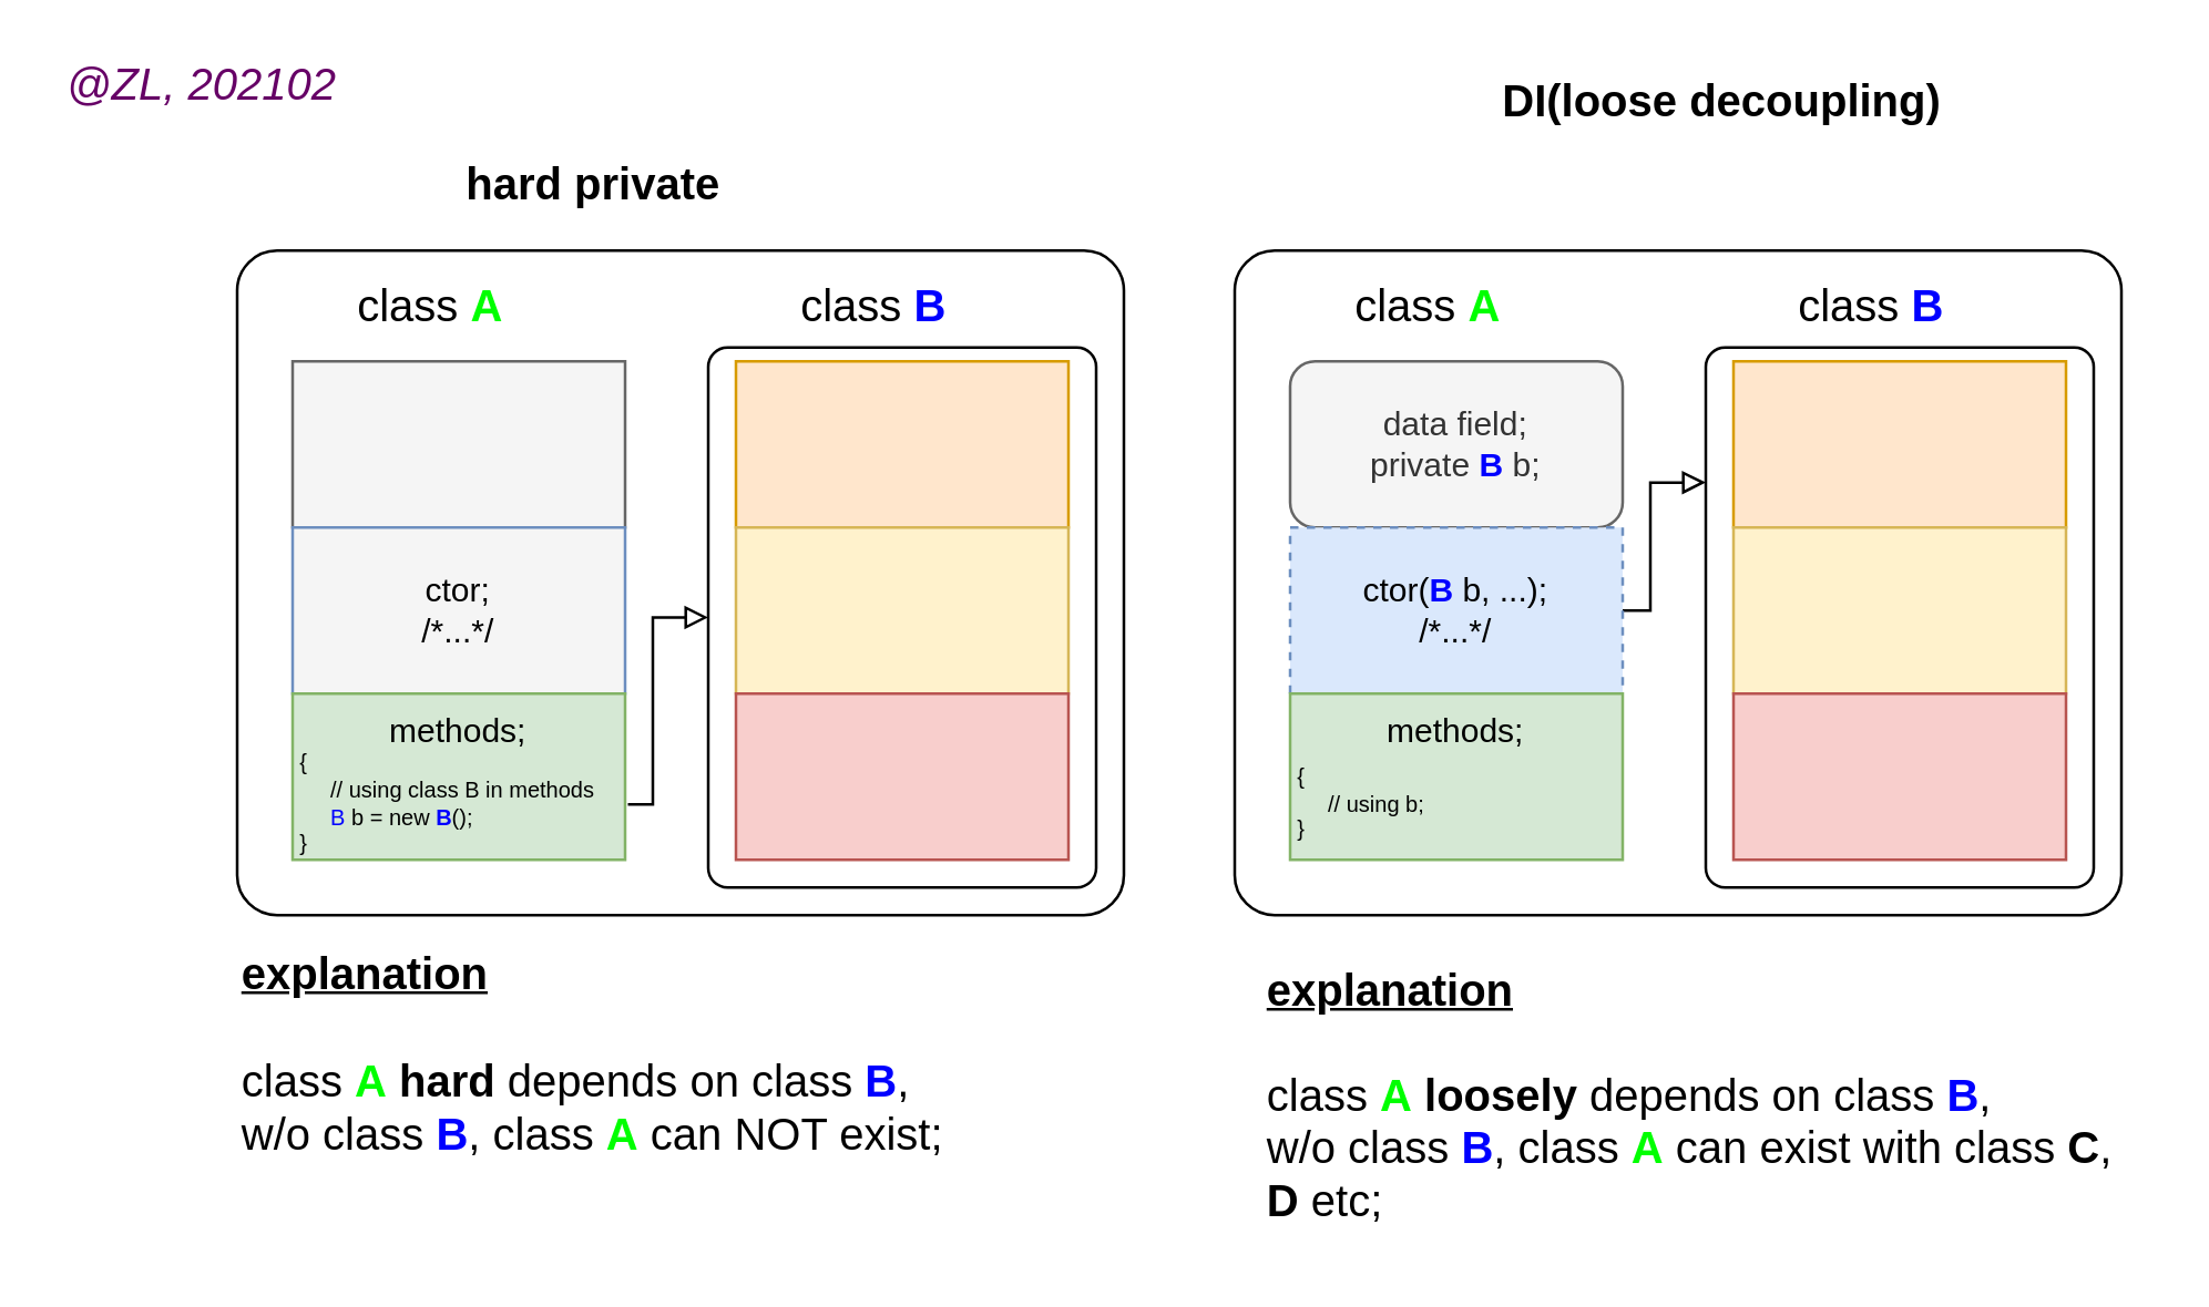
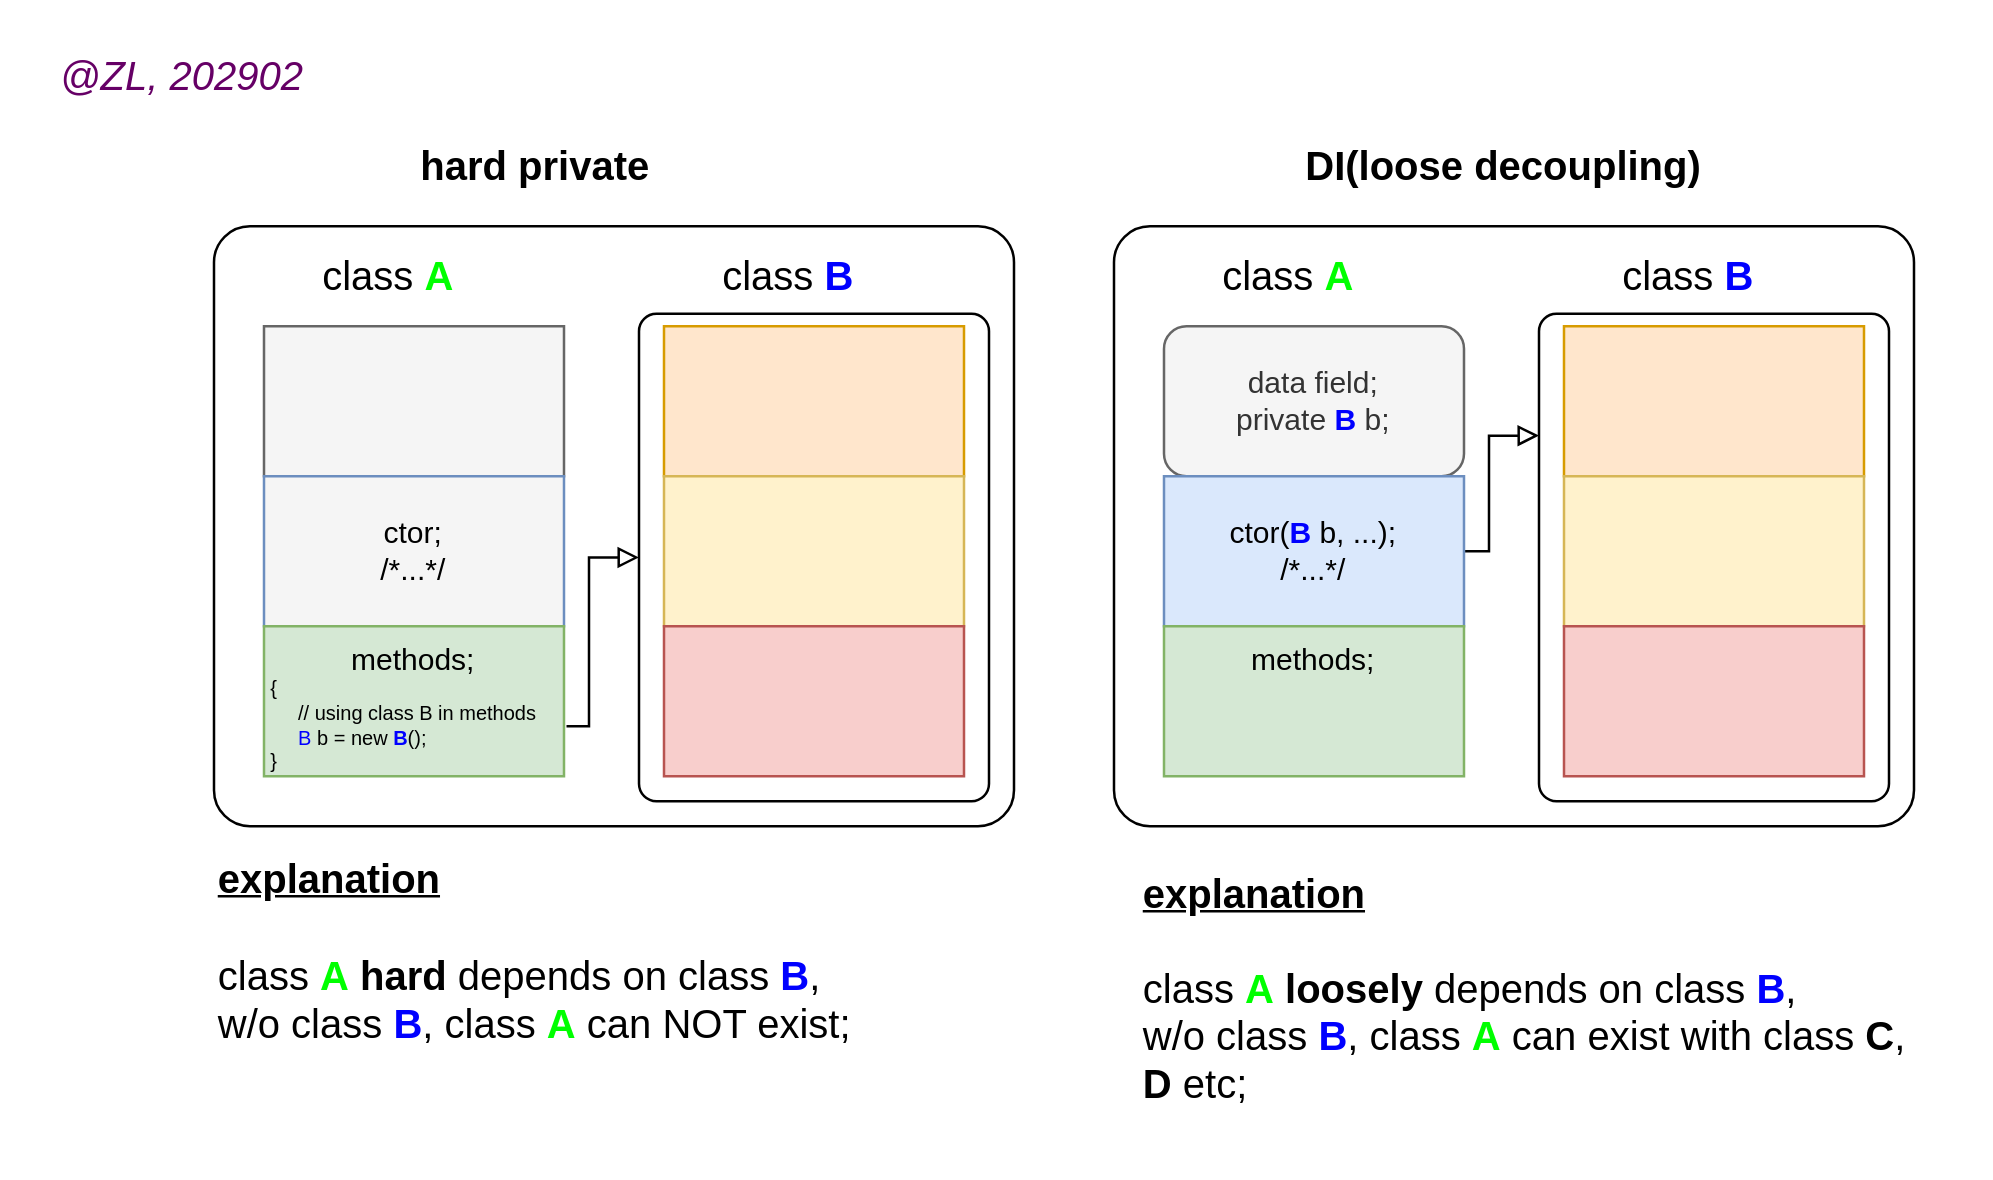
  <mxCell id="0" />
  <mxCell id="1" parent="0" />
  <mxCell id="2" value="" style="rounded=1;whiteSpace=wrap;html=1;arcSize=6;" parent="1" vertex="1"><mxGeometry x="85" y="90" width="320" height="240" as="geometry" /></mxCell>
  <mxCell id="3" value="" style="rounded=0;whiteSpace=wrap;html=1;fillColor=#f5f5f5;strokeColor=#666666;fontColor=#333333;" parent="1" vertex="1"><mxGeometry x="105" y="130" width="120" height="60" as="geometry" /></mxCell>
  <mxCell id="4" value="ctor;&lt;br&gt;/*...*/" style="rounded=0;whiteSpace=wrap;html=1;fillColor=#f5f5f5;strokeColor=#6c8ebf;" parent="1" vertex="1"><mxGeometry x="105" y="190" width="120" height="60" as="geometry" /></mxCell>
  <mxCell id="5" value="methods;" style="rounded=0;whiteSpace=wrap;html=1;fillColor=#d5e8d4;strokeColor=#82b366;verticalAlign=top;" parent="1" vertex="1"><mxGeometry x="105" y="250" width="120" height="60" as="geometry" /></mxCell>
  <mxCell id="6" value="class &lt;b&gt;&lt;font color=&quot;#00ff00&quot;&gt;A&lt;/font&gt;&lt;/b&gt;" style="text;html=1;strokeColor=none;fillColor=none;align=center;verticalAlign=middle;whiteSpace=wrap;rounded=0;fontSize=16;" parent="1" vertex="1"><mxGeometry x="125" y="100" width="60" height="20" as="geometry" /></mxCell>
  <mxCell id="7" value="class &lt;font color=&quot;#0000ff&quot;&gt;&lt;b&gt;B&lt;/b&gt;&lt;/font&gt;" style="text;html=1;strokeColor=none;fillColor=none;align=center;verticalAlign=middle;whiteSpace=wrap;rounded=0;fontSize=16;" parent="1" vertex="1"><mxGeometry x="285" y="100" width="60" height="20" as="geometry" /></mxCell>
  <mxCell id="8" value="" style="rounded=1;whiteSpace=wrap;html=1;fontSize=16;arcSize=5;" parent="1" vertex="1"><mxGeometry x="255" y="125" width="140" height="195" as="geometry" /></mxCell>
  <mxCell id="9" value="" style="rounded=0;whiteSpace=wrap;html=1;fillColor=#ffe6cc;strokeColor=#d79b00;" parent="1" vertex="1"><mxGeometry x="265" y="130" width="120" height="60" as="geometry" /></mxCell>
  <mxCell id="10" value="" style="rounded=0;whiteSpace=wrap;html=1;fillColor=#fff2cc;strokeColor=#d6b656;" parent="1" vertex="1"><mxGeometry x="265" y="190" width="120" height="60" as="geometry" /></mxCell>
  <mxCell id="11" value="" style="rounded=0;whiteSpace=wrap;html=1;fillColor=#f8cecc;strokeColor=#b85450;" parent="1" vertex="1"><mxGeometry x="265" y="250" width="120" height="60" as="geometry" /></mxCell>
  <mxCell id="12" style="edgeStyle=orthogonalEdgeStyle;rounded=0;orthogonalLoop=1;jettySize=auto;html=1;entryX=0;entryY=0.5;entryDx=0;entryDy=0;fontSize=8;endArrow=block;endFill=0;" parent="1" source="13" target="8" edge="1"><mxGeometry relative="1" as="geometry"><Array as="points"><mxPoint x="235" y="290" /><mxPoint x="235" y="223" /></Array></mxGeometry></mxCell>
  <mxCell id="13" value="{&lt;br style=&quot;font-size: 8px;&quot;&gt;&amp;nbsp; &amp;nbsp; &amp;nbsp;// using class B in methods&lt;br style=&quot;font-size: 8px;&quot;&gt;&amp;nbsp; &amp;nbsp; &amp;nbsp;&lt;font color=&quot;#0000ff&quot; style=&quot;font-size: 8px;&quot;&gt;B &lt;/font&gt;b = new &lt;font color=&quot;#0000ff&quot; style=&quot;font-size: 8px;&quot;&gt;&lt;b style=&quot;font-size: 8px;&quot;&gt;B&lt;/b&gt;&lt;/font&gt;();&lt;br style=&quot;font-size: 8px;&quot;&gt;}" style="text;html=1;strokeColor=none;fillColor=none;align=left;verticalAlign=middle;whiteSpace=wrap;rounded=0;fontSize=8;" parent="1" vertex="1"><mxGeometry x="106" y="270" width="120" height="40" as="geometry" /></mxCell>
  <mxCell id="14" value="&lt;b&gt;&lt;u&gt;explanation&lt;br&gt;&lt;/u&gt;&lt;/b&gt;&lt;br&gt;class &lt;b&gt;&lt;font color=&quot;#00ff00&quot;&gt;A&lt;/font&gt;&lt;/b&gt;&amp;nbsp;&lt;b&gt;hard &lt;/b&gt;depends on class &lt;b&gt;&lt;font color=&quot;#0000ff&quot;&gt;B&lt;/font&gt;&lt;/b&gt;,&lt;br&gt;w/o class &lt;b&gt;&lt;font color=&quot;#0000ff&quot;&gt;B&lt;/font&gt;&lt;/b&gt;, class &lt;font color=&quot;#00ff00&quot;&gt;&lt;b&gt;A&lt;/b&gt;&lt;/font&gt; can NOT exist;" style="text;html=1;strokeColor=none;fillColor=none;align=left;verticalAlign=middle;whiteSpace=wrap;rounded=0;fontSize=16;" parent="1" vertex="1"><mxGeometry x="85" y="340" width="320" height="80" as="geometry" /></mxCell>
  <mxCell id="15" value="&lt;b&gt;hard private&lt;/b&gt;" style="text;html=1;fontSize=16;" parent="1" vertex="1"><mxGeometry x="166" y="50" width="130" height="30" as="geometry" /></mxCell>
- <mxCell id="16" value="&lt;b&gt;DI(loose decoupling)&lt;/b&gt;" style="text;html=1;fontSize=16;" parent="1" vertex="1"><mxGeometry x="540" y="20" width="170" height="30" as="geometry" /></mxCell>
+ <mxCell id="16" value="&lt;b&gt;DI(loose decoupling)&lt;/b&gt;" style="text;html=1;fontSize=16;" parent="1" vertex="1"><mxGeometry x="520" y="50" width="170" height="30" as="geometry" /></mxCell>
  <mxCell id="17" value="" style="rounded=1;whiteSpace=wrap;html=1;arcSize=6;" parent="1" vertex="1"><mxGeometry x="445" y="90" width="320" height="240" as="geometry" /></mxCell>
  <mxCell id="18" value="data field;&lt;br&gt;private &lt;b&gt;&lt;font color=&quot;#0000ff&quot;&gt;B&lt;/font&gt;&lt;/b&gt; b;" style="whiteSpace=wrap;html=1;fillColor=#f5f5f5;strokeColor=#666666;fontColor=#333333;rounded=1;" parent="1" vertex="1"><mxGeometry x="465" y="130" width="120" height="60" as="geometry" /></mxCell>
  <mxCell id="19" style="edgeStyle=orthogonalEdgeStyle;rounded=0;orthogonalLoop=1;jettySize=auto;html=1;exitX=1;exitY=0.5;exitDx=0;exitDy=0;entryX=0;entryY=0.25;entryDx=0;entryDy=0;endArrow=block;endFill=0;fontSize=16;" parent="1" source="20" target="24" edge="1"><mxGeometry relative="1" as="geometry"><Array as="points"><mxPoint x="595" y="220" /><mxPoint x="595" y="174" /></Array></mxGeometry></mxCell>
- <mxCell id="20" value="ctor(&lt;font color=&quot;#0000ff&quot;&gt;&lt;b&gt;B&lt;/b&gt;&lt;/font&gt; b, ...);&lt;br&gt;/*...*/" style="rounded=0;whiteSpace=wrap;html=1;fillColor=#dae8fc;strokeColor=#6c8ebf;dashed=1;" parent="1" vertex="1"><mxGeometry x="465" y="190" width="120" height="60" as="geometry" /></mxCell>
+ <mxCell id="20" value="ctor(&lt;font color=&quot;#0000ff&quot;&gt;&lt;b&gt;B&lt;/b&gt;&lt;/font&gt; b, ...);&lt;br&gt;/*...*/" style="rounded=0;whiteSpace=wrap;html=1;fillColor=#dae8fc;strokeColor=#6c8ebf;" parent="1" vertex="1"><mxGeometry x="465" y="190" width="120" height="60" as="geometry" /></mxCell>
  <mxCell id="21" value="methods;" style="rounded=0;whiteSpace=wrap;html=1;fillColor=#d5e8d4;strokeColor=#82b366;verticalAlign=top;" parent="1" vertex="1"><mxGeometry x="465" y="250" width="120" height="60" as="geometry" /></mxCell>
  <mxCell id="22" value="class &lt;b&gt;&lt;font color=&quot;#00ff00&quot;&gt;A&lt;/font&gt;&lt;/b&gt;" style="text;html=1;strokeColor=none;fillColor=none;align=center;verticalAlign=middle;whiteSpace=wrap;rounded=0;fontSize=16;" parent="1" vertex="1"><mxGeometry x="485" y="100" width="60" height="20" as="geometry" /></mxCell>
  <mxCell id="23" value="class &lt;font color=&quot;#0000ff&quot;&gt;&lt;b&gt;B&lt;/b&gt;&lt;/font&gt;" style="text;html=1;strokeColor=none;fillColor=none;align=center;verticalAlign=middle;whiteSpace=wrap;rounded=0;fontSize=16;" parent="1" vertex="1"><mxGeometry x="645" y="100" width="60" height="20" as="geometry" /></mxCell>
  <mxCell id="24" value="" style="rounded=1;whiteSpace=wrap;html=1;fontSize=16;arcSize=5;" parent="1" vertex="1"><mxGeometry x="615" y="125" width="140" height="195" as="geometry" /></mxCell>
  <mxCell id="25" value="" style="rounded=0;whiteSpace=wrap;html=1;fillColor=#ffe6cc;strokeColor=#d79b00;" parent="1" vertex="1"><mxGeometry x="625" y="130" width="120" height="60" as="geometry" /></mxCell>
  <mxCell id="26" value="" style="rounded=0;whiteSpace=wrap;html=1;fillColor=#fff2cc;strokeColor=#d6b656;" parent="1" vertex="1"><mxGeometry x="625" y="190" width="120" height="60" as="geometry" /></mxCell>
  <mxCell id="27" value="" style="rounded=0;whiteSpace=wrap;html=1;fillColor=#f8cecc;strokeColor=#b85450;" parent="1" vertex="1"><mxGeometry x="625" y="250" width="120" height="60" as="geometry" /></mxCell>
- <mxCell id="28" value="{&lt;br style=&quot;font-size: 8px&quot;&gt;&amp;nbsp; &amp;nbsp; &amp;nbsp;// using b;&lt;br style=&quot;font-size: 8px&quot;&gt;}" style="text;html=1;strokeColor=none;fillColor=none;align=left;verticalAlign=middle;whiteSpace=wrap;rounded=0;fontSize=8;" parent="1" vertex="1"><mxGeometry x="466" y="270" width="120" height="40" as="geometry" /></mxCell>
  <mxCell id="29" value="&lt;b&gt;&lt;u&gt;explanation&lt;br&gt;&lt;/u&gt;&lt;/b&gt;&lt;br&gt;class &lt;b&gt;&lt;font color=&quot;#00ff00&quot;&gt;A&lt;/font&gt;&lt;/b&gt;&amp;nbsp;&lt;b&gt;loosely &lt;/b&gt;depends on class &lt;b&gt;&lt;font color=&quot;#0000ff&quot;&gt;B&lt;/font&gt;&lt;/b&gt;,&lt;br&gt;w/o class &lt;b&gt;&lt;font color=&quot;#0000ff&quot;&gt;B&lt;/font&gt;&lt;/b&gt;, class &lt;font color=&quot;#00ff00&quot;&gt;&lt;b&gt;A&lt;/b&gt;&lt;/font&gt; can exist with class &lt;b&gt;C&lt;/b&gt;, &lt;b&gt;D&lt;/b&gt; etc;" style="text;html=1;strokeColor=none;fillColor=none;align=left;verticalAlign=middle;whiteSpace=wrap;rounded=0;fontSize=16;" parent="1" vertex="1"><mxGeometry x="455" y="340" width="320" height="110" as="geometry" /></mxCell>
- <mxCell id="30" value="@ZL, 202102" style="text;html=1;strokeColor=none;fillColor=none;align=center;verticalAlign=middle;whiteSpace=wrap;rounded=0;fontSize=16;fontStyle=2;fontColor=#660066;" parent="1" vertex="1"><mxGeometry x="20" y="20" width="105" height="20" as="geometry" /></mxCell>
+ <mxCell id="30" value="@ZL, 202902" style="text;html=1;strokeColor=none;fillColor=none;align=center;verticalAlign=middle;whiteSpace=wrap;rounded=0;fontSize=16;fontStyle=2;fontColor=#660066;" parent="1" vertex="1"><mxGeometry x="20" y="20" width="105" height="20" as="geometry" /></mxCell>
